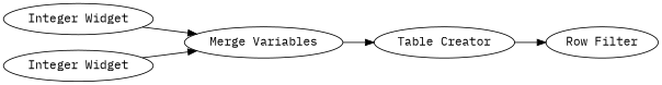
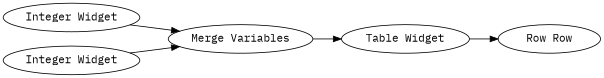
  digraph {
    fontname="IBM Plex Mono"
    rankdir=LR
    node [fontname="IBM Plex Mono"]
    edge [fontname="IBM Plex Mono"]
    n1 [label="Merge Variables"]
-   n2 [label="Table Creator"]
-   n3 [label="Row Filter"]
+   n2 [label="Table Widget"]
+   n3 [label="Row Row"]
    n4 [label="Integer Widget"]
    n5 [label="Integer Widget"]
    n1 -> n2
    n2 -> n3
    n4 -> n1
    n5 -> n1
  }
